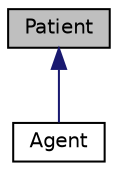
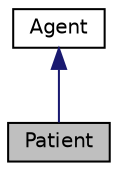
  digraph {
    node [color=black fontname=Helvetica fontsize=10 shape=record style=filled]
    n1 [fillcolor=grey75 fontcolor=black height=0.2 label=Patient width=0.4]
    n2 [fillcolor=white height=0.2 label=Agent width=0.4]
-   n1 -> n2 [color=midnightblue dir=back fontname=Helvetica fontsize=10 labelfontname=Helvetica labelfontsize=10 style=solid]
+   n2 -> n1 [color=midnightblue dir=back fontname=Helvetica fontsize=10 labelfontname=Helvetica labelfontsize=10 style=solid]
  }
